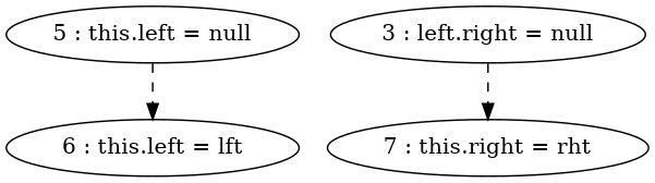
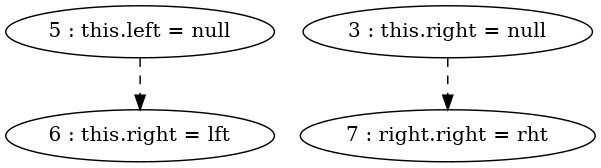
  digraph {
    edge [style=dashed]
    n1 [label="5 : this.left = null"]
-   "6 : this.left = lft"
-   "3 : this.right = null" [label="3 : left.right = null"]
-   "7 : this.right = rht"
+   "6 : this.left = lft" [label="6 : this.right = lft"]
+   "3 : this.right = null"
+   "7 : this.right = rht" [label="7 : right.right = rht"]
    n1 -> "6 : this.left = lft"
    "3 : this.right = null" -> "7 : this.right = rht"
  }
